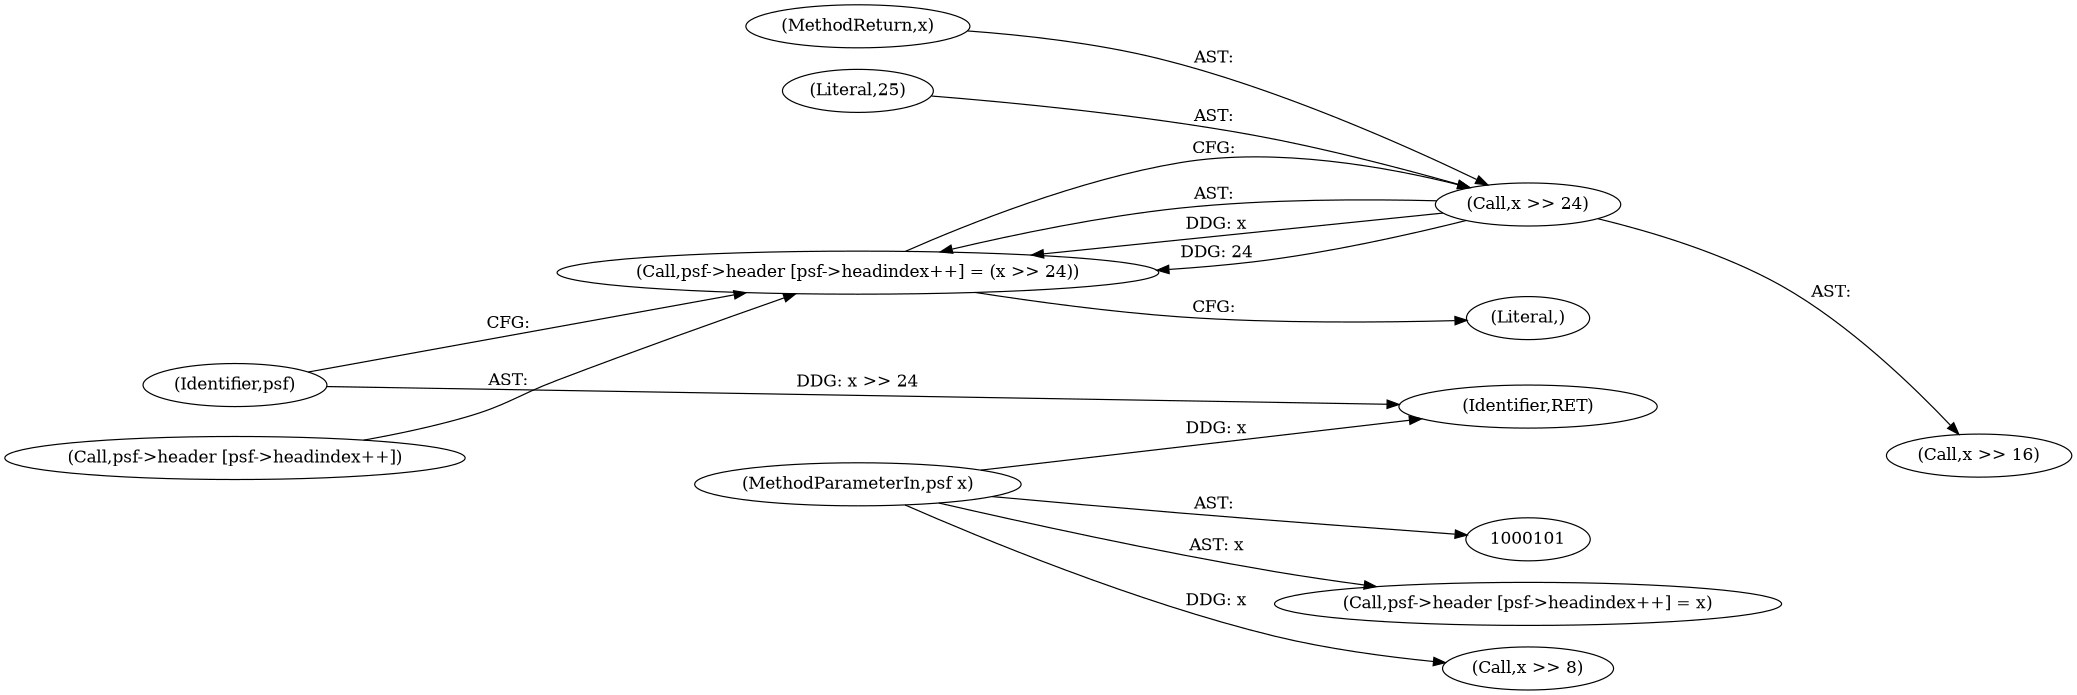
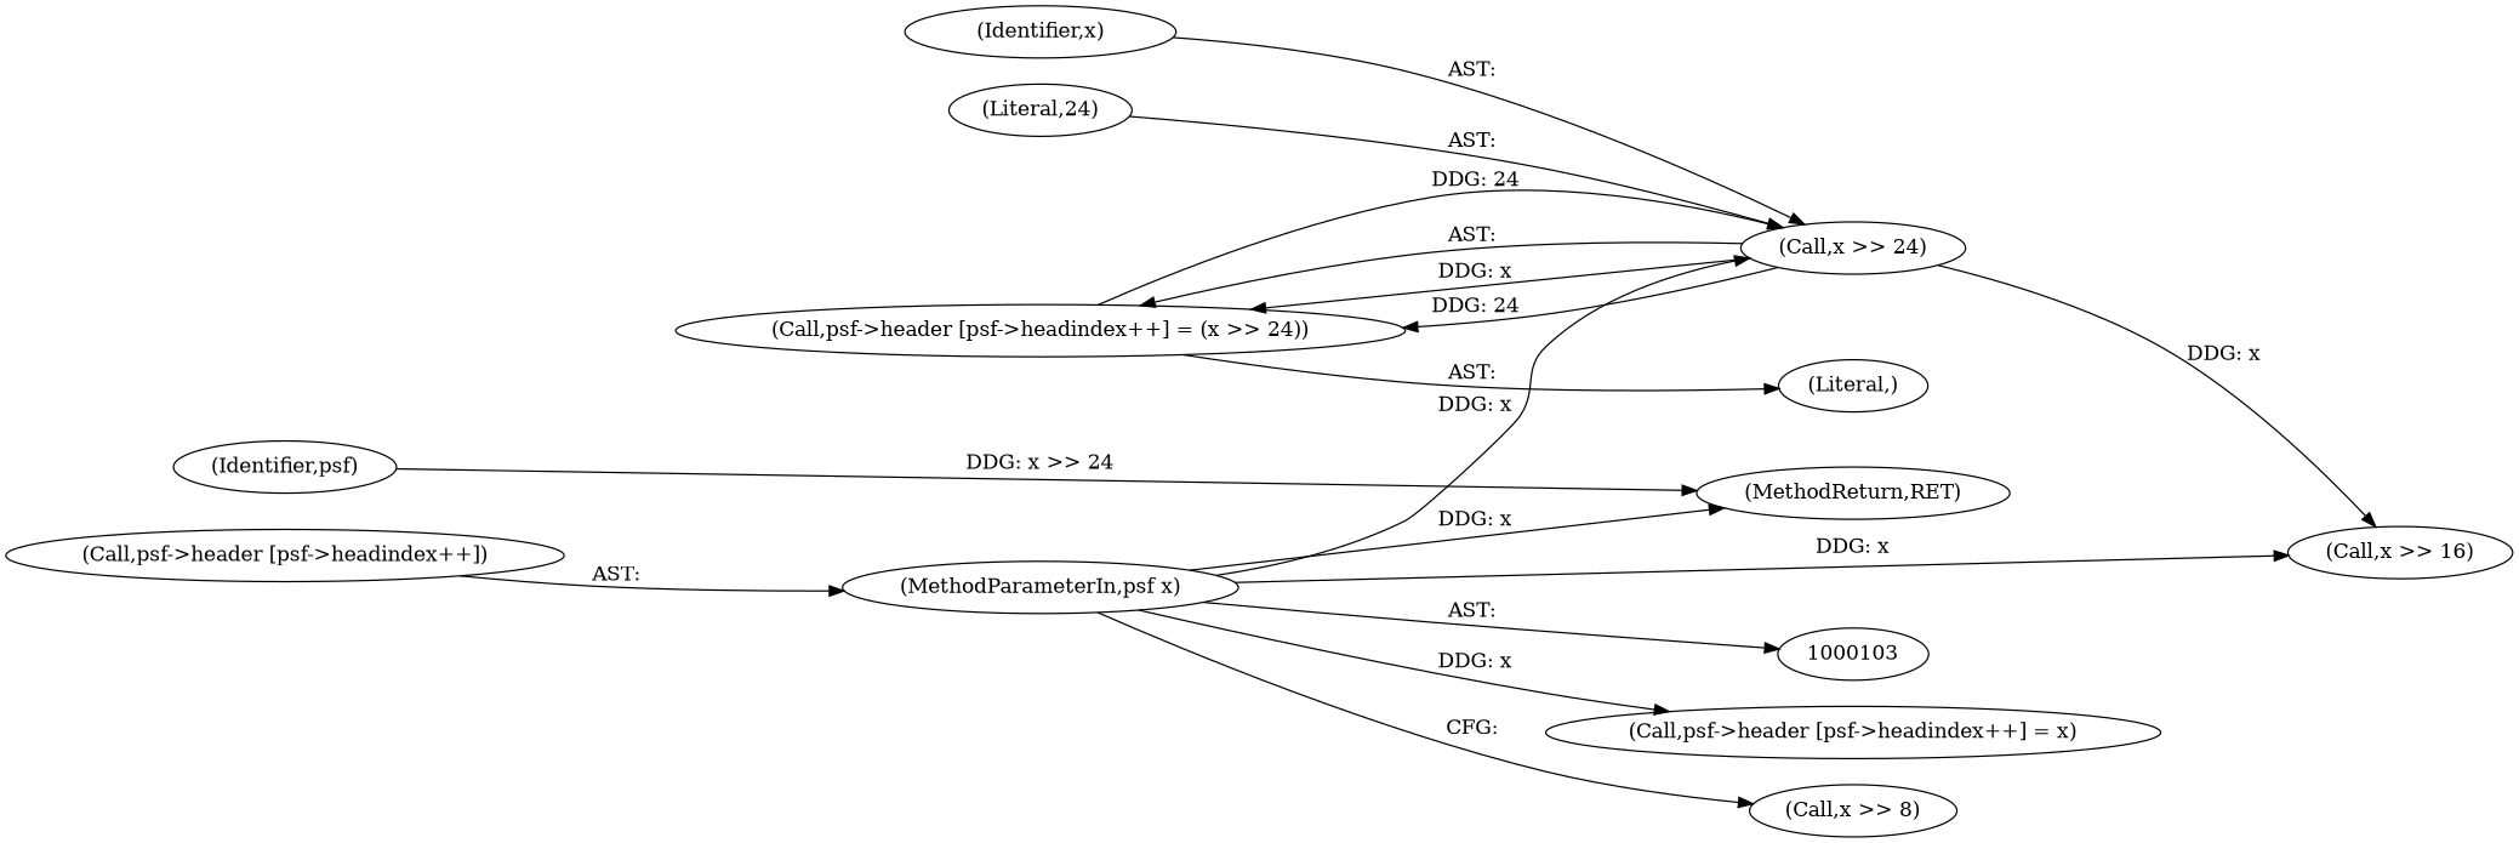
  digraph {
    rankdir=LR
    n1 [label="(Call,psf->header [psf->headindex++] = (x >> 24))"]
    n2 [label="(Call,x >> 24)"]
    n3 [label="(Literal,)"]
    n4 [label="(Call,x >> 16)"]
-   n5 [label="(Identifier,RET)"]
-   n6 [label="(Literal,25)"]
+   n5 [label="(MethodReturn,RET)"]
+   n6 [label="(Literal,24)"]
    n7 [label="(MethodParameterIn,psf x)"]
    n8 [label="(Call,psf->header [psf->headindex++] = x)"]
    n9 [label="(Call,x >> 8)"]
-   1000101
+   1000101 [label=1000103]
    n11 [label="(Identifier,psf)"]
-   n12 [label="(MethodReturn,x)"]
+   n12 [label="(Identifier,x)"]
    n13 [label="(Call,psf->header [psf->headindex++])"]
-   n1 -> n2 [label="CFG: "]
-   n1 -> n3 [label="CFG: "]
+   n1 -> n2 [label="DDG: 24"]
+   n1 -> n3 [label="AST: "]
    n2 -> n1 [label="AST: "]
    n2 -> n1 [label="DDG: x"]
    n2 -> n1 [label="DDG: 24"]
-   n2 -> n4 [label="AST: "]
+   n2 -> n4 [label="DDG: x"]
    n6 -> n2 [label="AST: "]
+   n7 -> n2 [label="DDG: x"]
+   n7 -> n4 [label="DDG: x"]
    n7 -> n5 [label="DDG: x"]
-   n7 -> n8 [label="AST: x"]
-   n7 -> n9 [label="DDG: x"]
+   n7 -> n8 [label="DDG: x"]
+   n7 -> n9 [label="CFG: "]
    n7 -> 1000101 [label="AST: "]
-   n11 -> n1 [label="CFG: "]
    n11 -> n5 [label="DDG: x >> 24"]
    n12 -> n2 [label="AST: "]
-   n13 -> n1 [label="AST: "]
+   n13 -> n7 [label="AST: "]
  }
